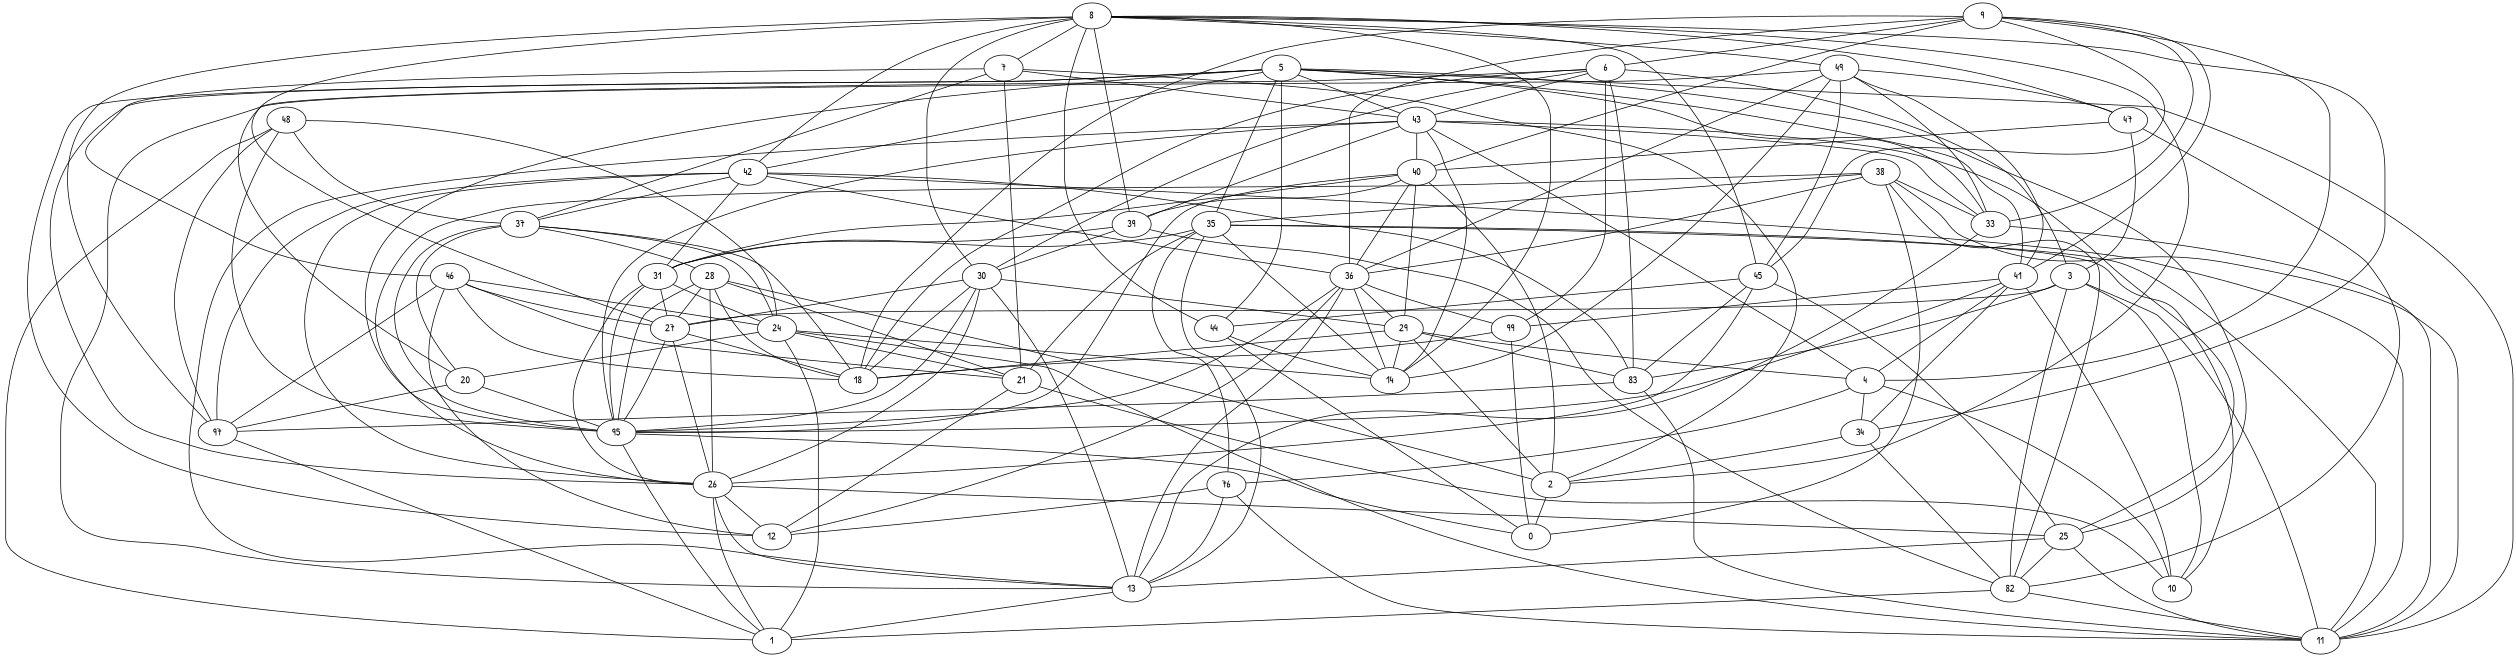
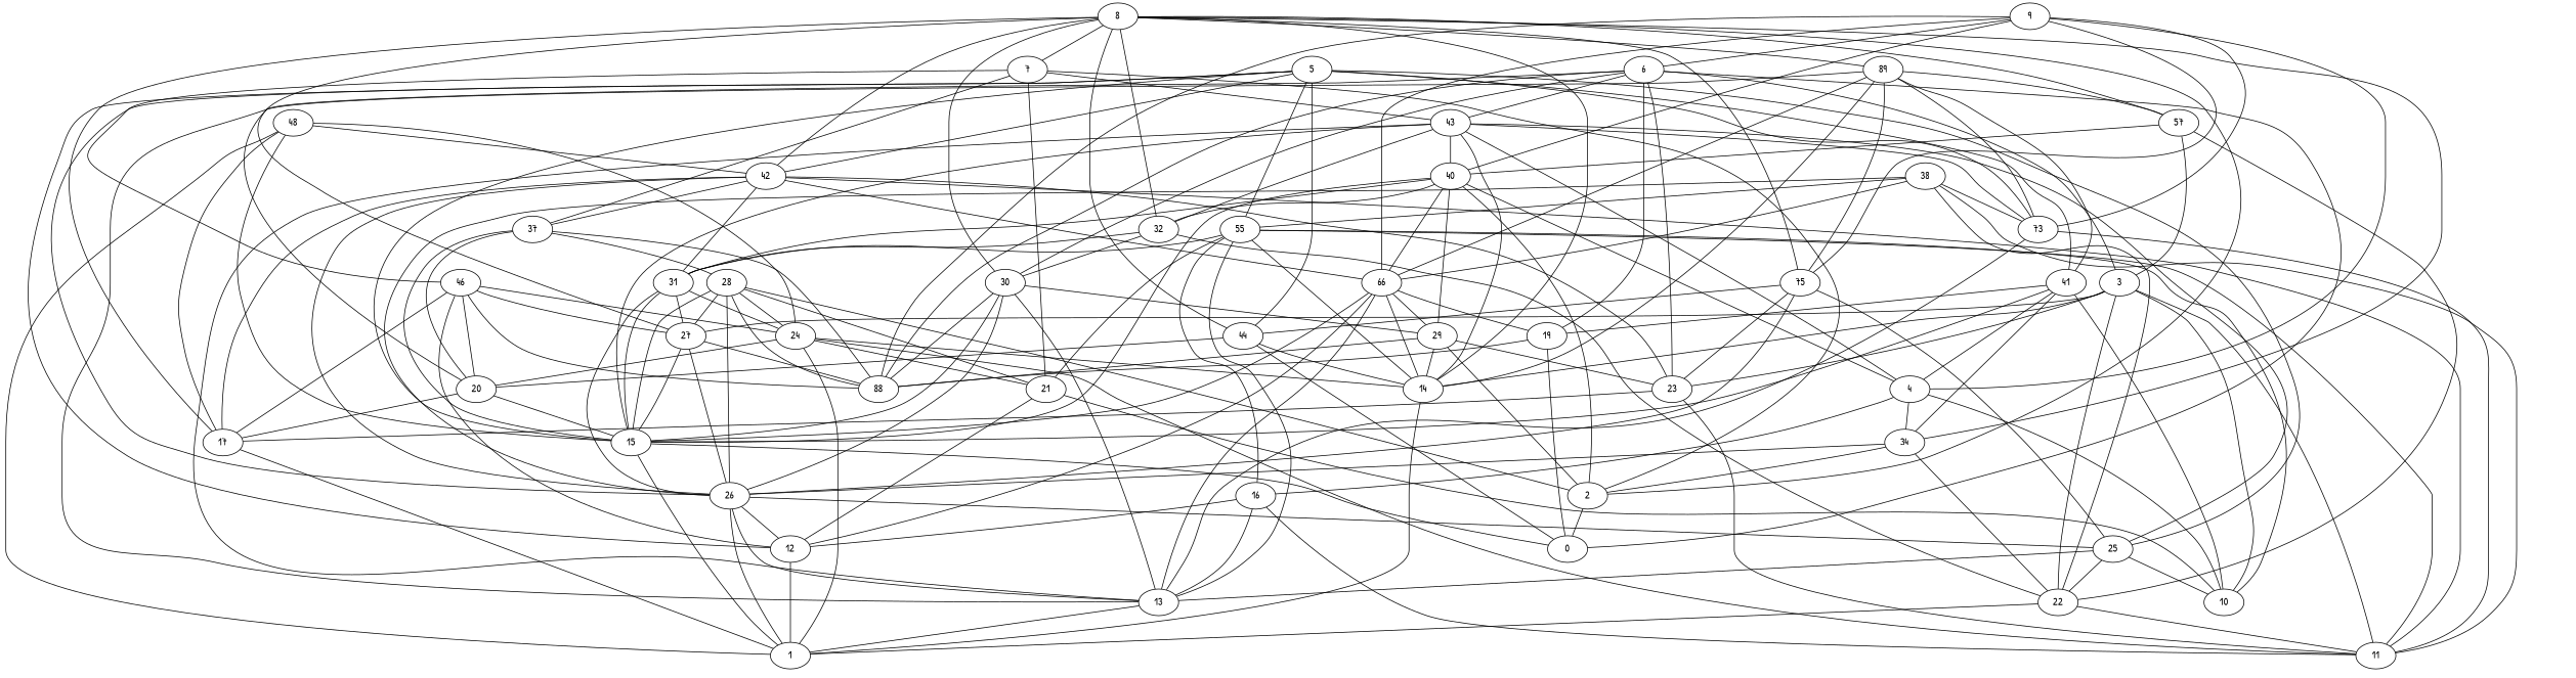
  digraph {
    fontname="Patrick Hand"
    node [fontname="Patrick Hand"]
    edge [color=black dir=none fontname="Patrick Hand"]
-   33
+   33 [label=73]
    11
    13
-   17 [label=97]
+   17
    34
    2
-   22 [label=82]
+   22
    26
    0
-   36
+   36 [label=66]
    12
    29
-   15 [label=95]
+   15
    14
-   19 [label=99]
+   19
    1
-   18
-   23 [label=83]
+   18 [label=88]
+   23
    38
-   35
+   35 [label=55]
    31
-   16 [label=76]
+   16
    10
    21
    48
    24
    42
    37
    20
    28
    8
    7
-   49
+   49 [label=89]
    30
    27
    44
-   45
-   39
-   47
+   45 [label=75]
+   39 [label=32]
+   47 [label=57]
    43
    46
    41
    25
    4
    9
    40
    6
    5
    3
    subgraph sub_1 {
      33
      11
      13
      17
      34
      2
      22
      26
      0
      36
      12
      29
      15
      14
      19
      1
      18
      23
      38
      35
      31
      16
      10
      21
      48
      24
      42
      37
      20
      28
      8
      7
      49
      30
      27
      44
      45
      39
      47
      43
      46
      41
      25
      4
      9
      40
      6
      5
      3
    }
    33 -> 11
    33 -> 13
    13 -> 1
    17 -> 1
    34 -> 2
    34 -> 22
+   34 -> 26
    2 -> 0
    22 -> 11
    22 -> 1
    26 -> 13
    26 -> 12
    26 -> 1
    26 -> 25
    36 -> 13
    36 -> 12
    36 -> 29
    36 -> 15
    36 -> 14
    36 -> 19
+   12 -> 1
    29 -> 2
    29 -> 14
    29 -> 18
    29 -> 23
    15 -> 0
    15 -> 1
+   14 -> 1
    19 -> 0
    19 -> 18
    23 -> 11
    23 -> 17
    38 -> 33
    38 -> 11
    38 -> 22
    38 -> 26
-   38 -> 0
+   6 -> 0
    38 -> 36
    38 -> 35
    35 -> 11
    35 -> 13
    35 -> 14
    35 -> 31
    35 -> 16
    35 -> 10
    35 -> 21
    31 -> 26
    31 -> 15
    31 -> 24
    31 -> 27
    16 -> 11
    16 -> 13
    16 -> 12
    21 -> 12
    21 -> 10
    48 -> 17
    48 -> 15
    48 -> 1
    48 -> 24
-   48 -> 37
+   48 -> 42
    24 -> 11
    24 -> 14
    24 -> 1
    24 -> 21
    24 -> 20
    42 -> 11
    42 -> 17
    42 -> 26
    42 -> 36
    42 -> 23
    42 -> 31
    42 -> 37
    37 -> 15
    37 -> 18
-   37 -> 24
+   28 -> 24
    37 -> 20
    37 -> 28
    20 -> 17
    20 -> 15
    28 -> 2
    28 -> 26
    28 -> 15
    28 -> 18
    28 -> 21
    28 -> 27
    8 -> 17
    8 -> 34
    8 -> 2
    8 -> 14
    8 -> 42
    8 -> 7
    8 -> 49
    8 -> 30
    8 -> 27
    8 -> 44
    8 -> 45
    8 -> 39
    8 -> 47
    7 -> 2
    7 -> 21
    7 -> 37
    7 -> 43
    7 -> 46
    49 -> 33
    49 -> 13
    49 -> 36
    49 -> 14
    49 -> 45
    49 -> 47
    49 -> 41
    30 -> 13
    30 -> 26
    30 -> 29
    30 -> 15
    30 -> 18
-   30 -> 27
    27 -> 26
    27 -> 15
    27 -> 18
    44 -> 0
    44 -> 14
+   44 -> 20
    45 -> 26
    45 -> 23
    45 -> 44
    45 -> 25
    39 -> 22
    39 -> 31
    39 -> 30
    47 -> 22
    47 -> 40
    47 -> 3
    43 -> 33
    43 -> 13
    43 -> 15
    43 -> 14
    43 -> 39
    43 -> 25
    43 -> 4
    43 -> 40
    46 -> 17
    46 -> 12
    46 -> 18
    46 -> 24
-   46 -> 21
+   46 -> 20
    46 -> 27
    41 -> 34
    41 -> 15
    41 -> 19
    41 -> 10
    41 -> 4
    25 -> 13
    25 -> 22
-   25 -> 11
+   25 -> 10
    4 -> 34
    4 -> 16
    4 -> 10
    9 -> 33
    9 -> 36
    9 -> 18
    9 -> 45
-   9 -> 41
    9 -> 4
    9 -> 40
    9 -> 6
    40 -> 2
    40 -> 36
    40 -> 29
    40 -> 15
    40 -> 31
    40 -> 39
-   29 -> 4
+   40 -> 4
    6 -> 19
    6 -> 18
    6 -> 23
    6 -> 20
    6 -> 30
    6 -> 43
    6 -> 3
    5 -> 33
-   5 -> 11
    5 -> 26
    5 -> 12
    5 -> 15
    5 -> 35
    5 -> 42
    5 -> 44
-   5 -> 43
    5 -> 41
    5 -> 25
    3 -> 11
    3 -> 22
+   3 -> 14
    3 -> 23
    3 -> 10
    3 -> 27
  }
